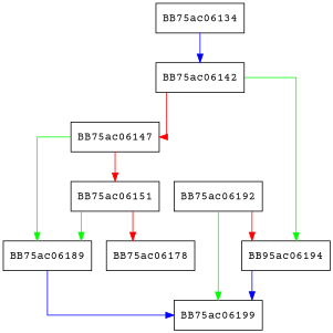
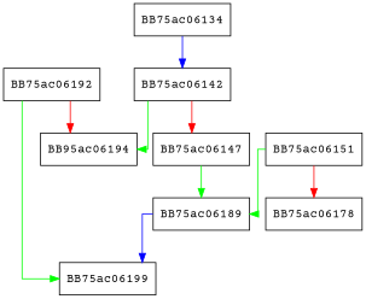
  digraph {
    fontname="Courier Prime"
    splines=ortho
    node [fontname="Courier Prime" shape=box]
    edge [color=green fontname="Courier Prime"]
    BB75ac06134
    BB75ac06142
    n3 [label=BB95ac06194]
    BB75ac06147
    BB75ac06199
    BB75ac06151
    BB75ac06189
    BB75ac06192
    BB75ac06178
    BB75ac06134 -> BB75ac06142 [color=blue]
    BB75ac06142 -> n3
    BB75ac06142 -> BB75ac06147 [color=red]
-   n3 -> BB75ac06199 [color=blue]
-   BB75ac06147 -> BB75ac06151 [color=red]
    BB75ac06147 -> BB75ac06189
    BB75ac06151 -> BB75ac06189
    BB75ac06151 -> BB75ac06178 [color=red]
    BB75ac06189 -> BB75ac06199 [color=blue]
    BB75ac06192 -> n3 [color=red]
    BB75ac06192 -> BB75ac06199
  }
